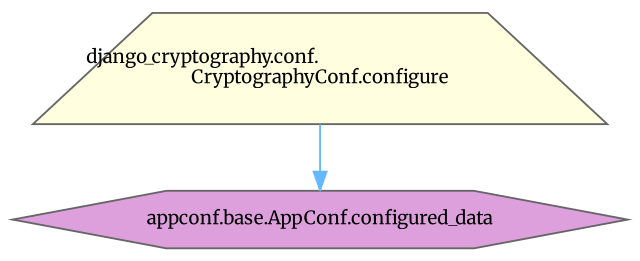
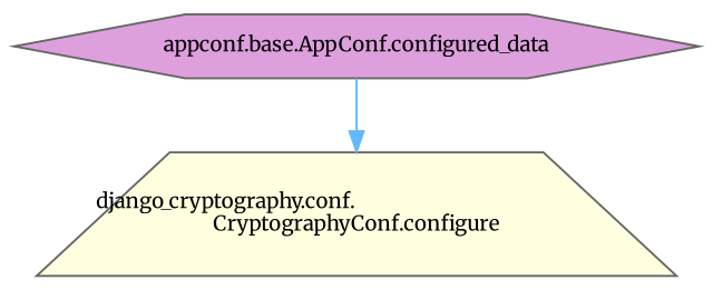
  digraph {
    rankdir=TB
    fontname=Merriweather
    node [fontname=Merriweather fontsize=10 style=filled]
    n1 [color=gray40 fillcolor=lightyellow fontcolor=black height=0.2 label="django_cryptography.conf.\lCryptographyConf.configure" shape=trapezium width=0.4]
    n2 [color=grey40 fillcolor=plum height=0.2 label="appconf.base.AppConf.configured_data" shape=hexagon width=0.4]
-   n1 -> n2 [color=steelblue1 fontname=Merriweather fontsize=10 labelfontname=Helvetica labelfontsize=10 style=solid]
+   n2 -> n1 [color=steelblue1 fontname=Merriweather fontsize=10 labelfontname=Helvetica labelfontsize=10 style=solid]
  }
